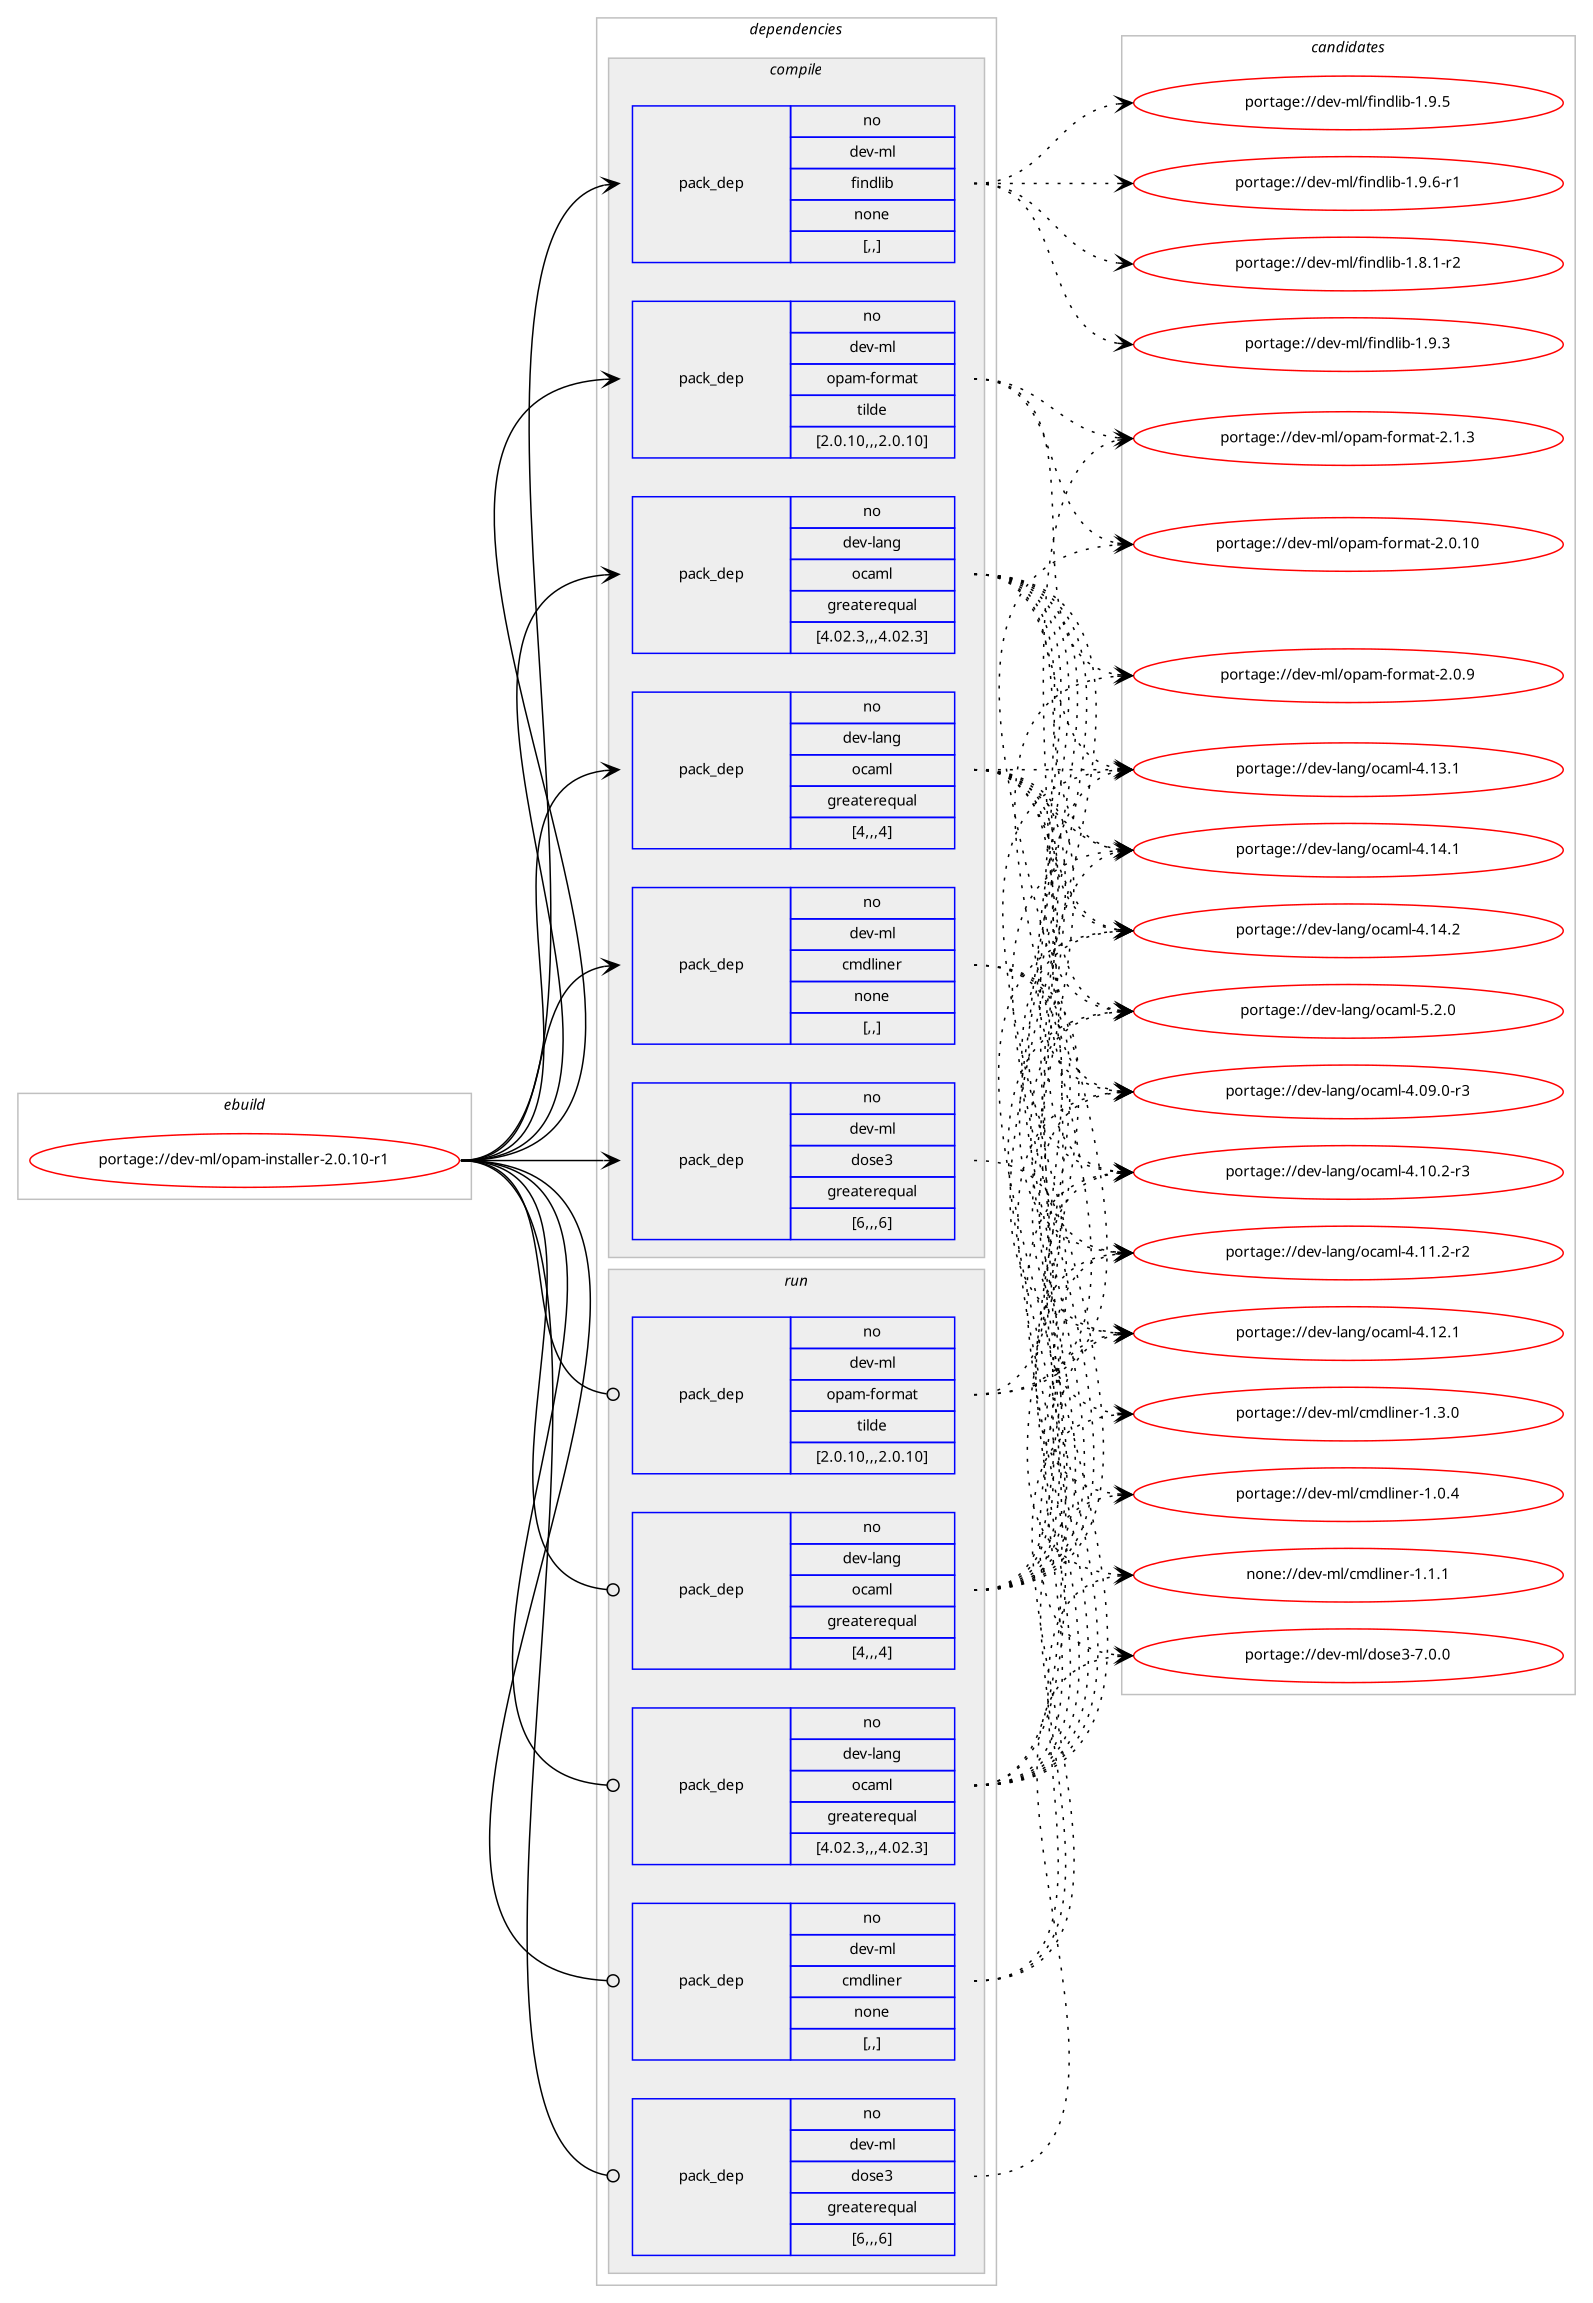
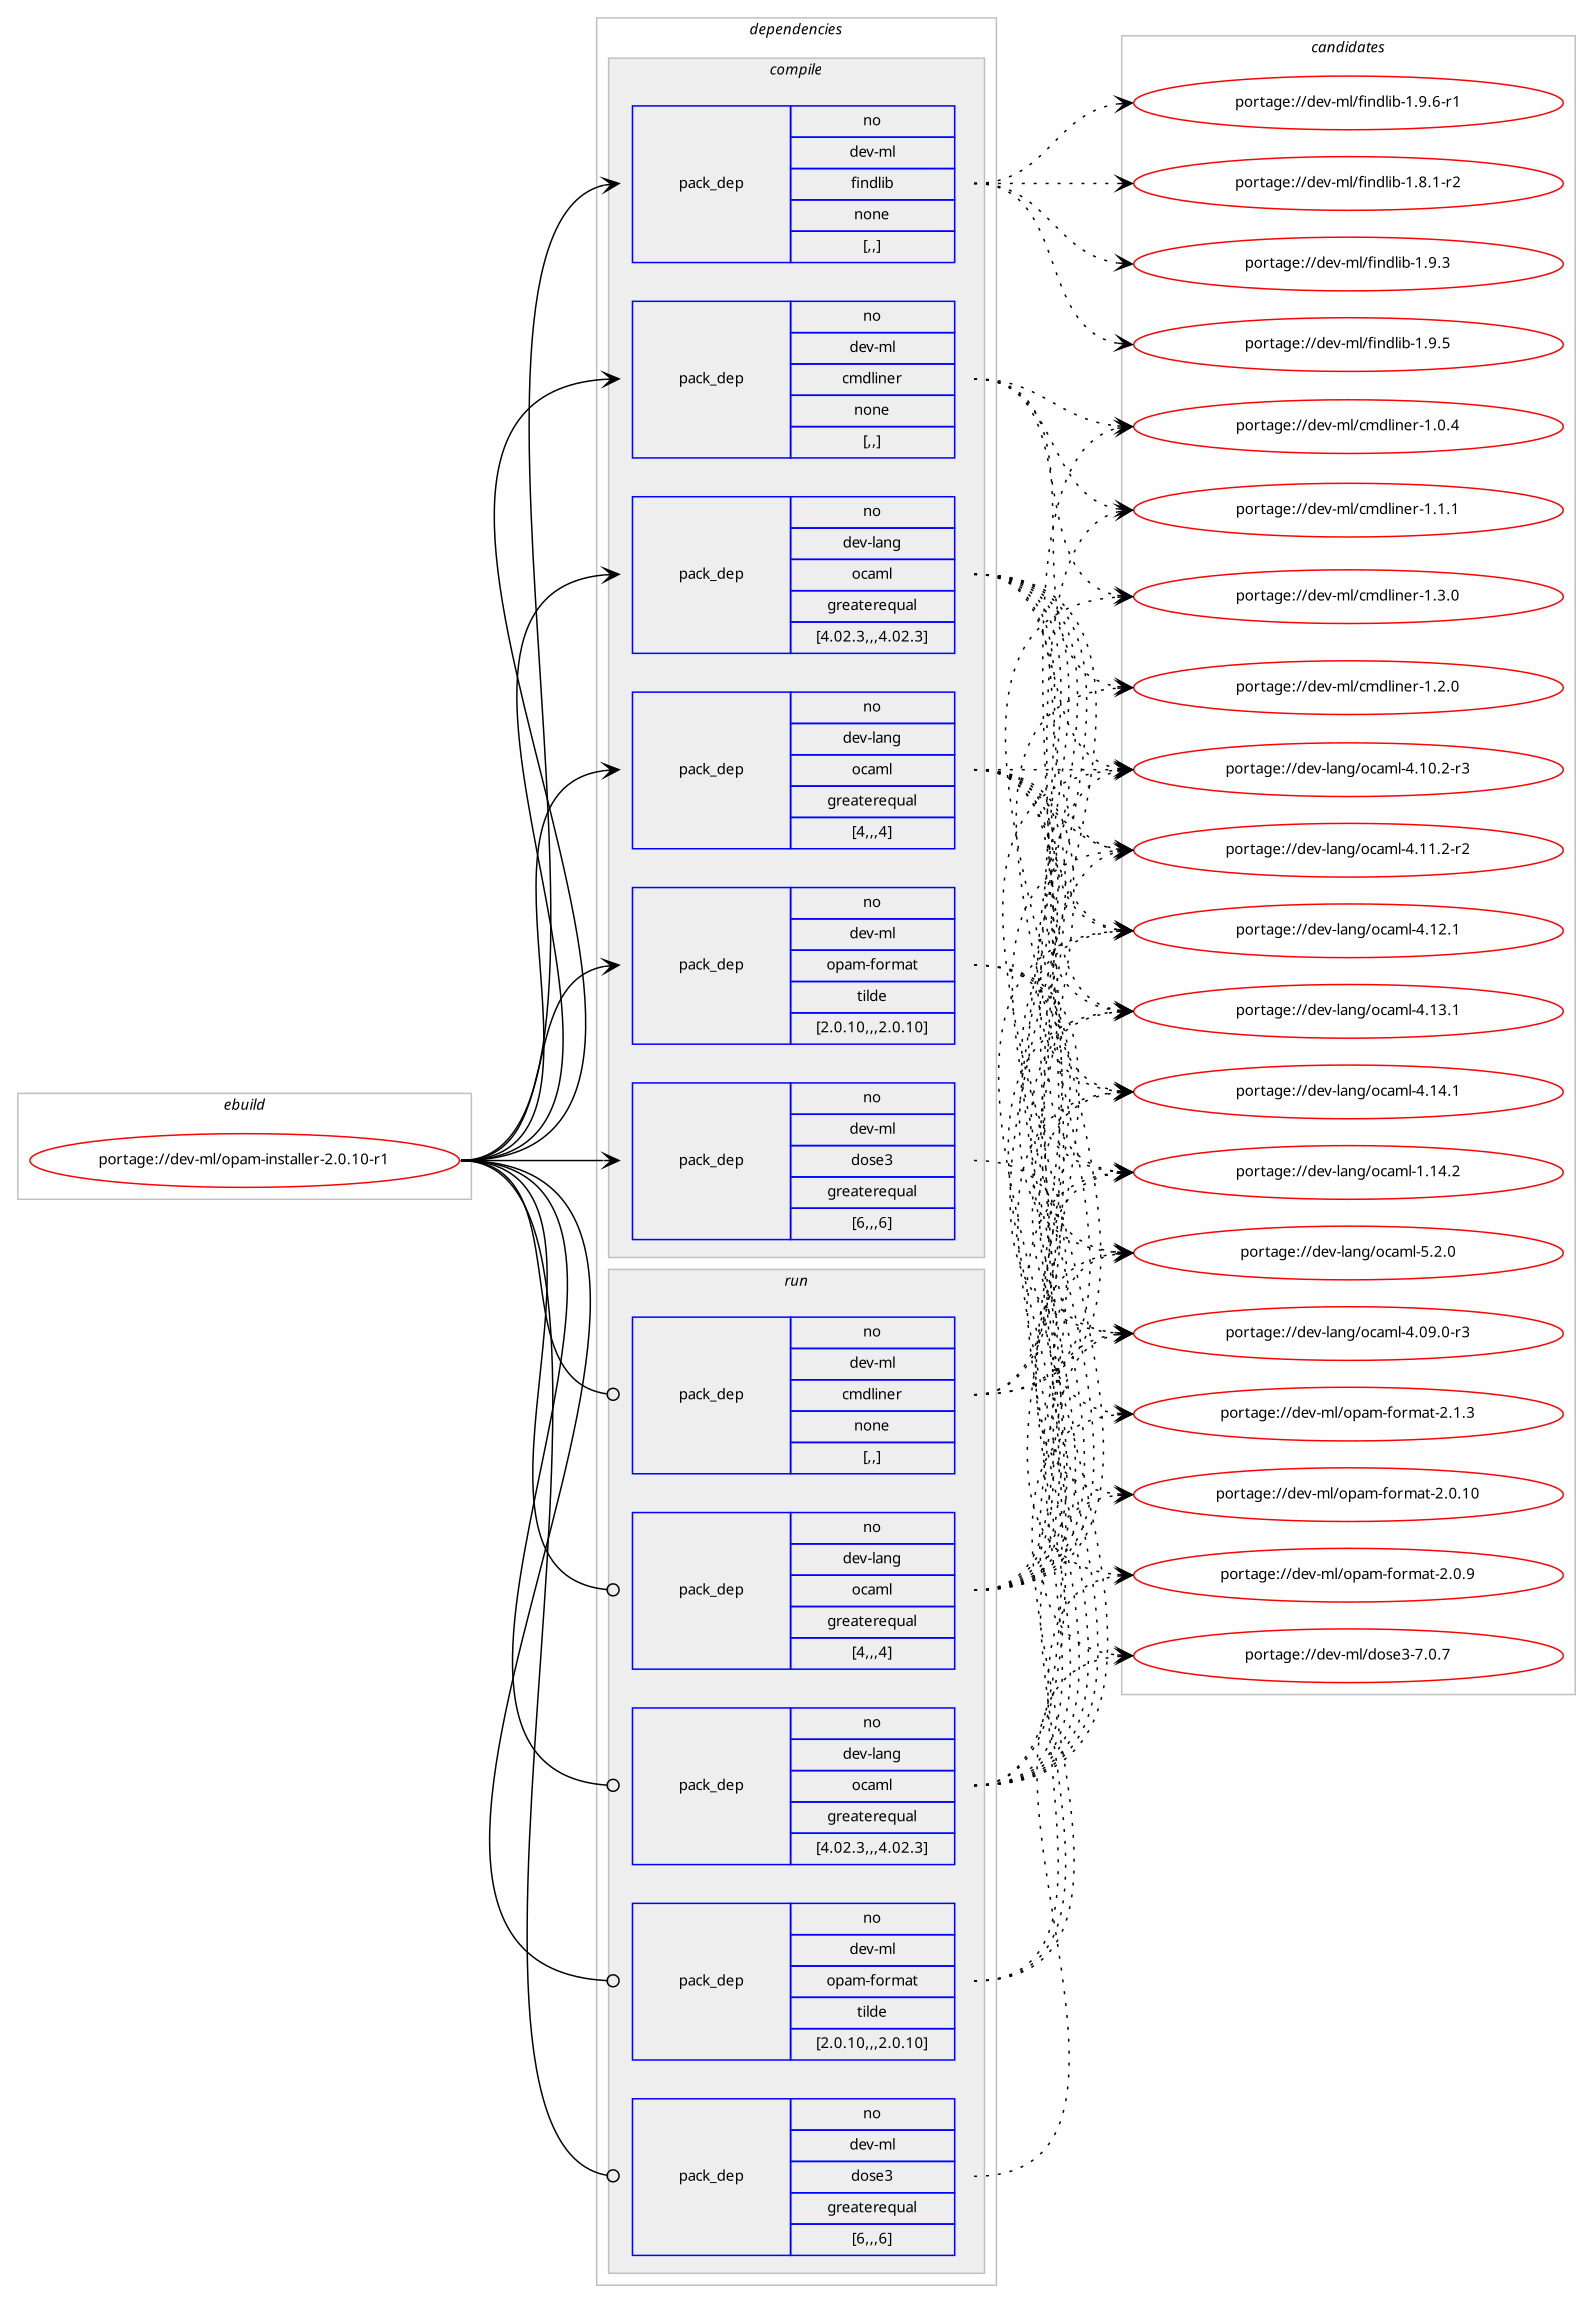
  digraph {
    compound=true
    concentrate=true
    fontname="Noto Sans"
    fontsize=10
    newrank=true
    rankdir=LR
    ranksep=1.5
    node [color=red fontname="Noto Sans" fontsize=10]
    edge [arrowhead=vee fontname="Noto Sans" headport=w style=dotted tailport=e weight=100]
    n1 [label="portage://dev-ml/opam-installer-2.0.10-r1" width=4]
    n2 [color=blue label=<<TABLE BORDER="0" CELLBORDER="1" CELLSPACING="0" CELLPADDING="4" WIDTH="220"><TR><TD ROWSPAN="6" CELLPADDING="30">pack_dep</TD></TR><TR><TD WIDTH="110">no</TD></TR><TR><TD>dev-lang</TD></TR><TR><TD>ocaml</TD></TR><TR><TD>greaterequal</TD></TR><TR><TD>[4,,,4]</TD></TR></TABLE>> shape=none]
    n3 [color=blue label=<<TABLE BORDER="0" CELLBORDER="1" CELLSPACING="0" CELLPADDING="4" WIDTH="220"><TR><TD ROWSPAN="6" CELLPADDING="30">pack_dep</TD></TR><TR><TD WIDTH="110">no</TD></TR><TR><TD>dev-lang</TD></TR><TR><TD>ocaml</TD></TR><TR><TD>greaterequal</TD></TR><TR><TD>[4.02.3,,,4.02.3]</TD></TR></TABLE>> shape=none]
    n4 [color=blue label=<<TABLE BORDER="0" CELLBORDER="1" CELLSPACING="0" CELLPADDING="4" WIDTH="220"><TR><TD ROWSPAN="6" CELLPADDING="30">pack_dep</TD></TR><TR><TD WIDTH="110">no</TD></TR><TR><TD>dev-ml</TD></TR><TR><TD>cmdliner</TD></TR><TR><TD>none</TD></TR><TR><TD>[,,]</TD></TR></TABLE>> shape=none]
    n5 [color=blue label=<<TABLE BORDER="0" CELLBORDER="1" CELLSPACING="0" CELLPADDING="4" WIDTH="220"><TR><TD ROWSPAN="6" CELLPADDING="30">pack_dep</TD></TR><TR><TD WIDTH="110">no</TD></TR><TR><TD>dev-ml</TD></TR><TR><TD>dose3</TD></TR><TR><TD>greaterequal</TD></TR><TR><TD>[6,,,6]</TD></TR></TABLE>> shape=none]
    n6 [color=blue label=<<TABLE BORDER="0" CELLBORDER="1" CELLSPACING="0" CELLPADDING="4" WIDTH="220"><TR><TD ROWSPAN="6" CELLPADDING="30">pack_dep</TD></TR><TR><TD WIDTH="110">no</TD></TR><TR><TD>dev-ml</TD></TR><TR><TD>findlib</TD></TR><TR><TD>none</TD></TR><TR><TD>[,,]</TD></TR></TABLE>> shape=none]
    n7 [color=blue label=<<TABLE BORDER="0" CELLBORDER="1" CELLSPACING="0" CELLPADDING="4" WIDTH="220"><TR><TD ROWSPAN="6" CELLPADDING="30">pack_dep</TD></TR><TR><TD WIDTH="110">no</TD></TR><TR><TD>dev-ml</TD></TR><TR><TD>opam-format</TD></TR><TR><TD>tilde</TD></TR><TR><TD>[2.0.10,,,2.0.10]</TD></TR></TABLE>> shape=none]
    n8 [color=blue label=<<TABLE BORDER="0" CELLBORDER="1" CELLSPACING="0" CELLPADDING="4" WIDTH="220"><TR><TD ROWSPAN="6" CELLPADDING="30">pack_dep</TD></TR><TR><TD WIDTH="110">no</TD></TR><TR><TD>dev-lang</TD></TR><TR><TD>ocaml</TD></TR><TR><TD>greaterequal</TD></TR><TR><TD>[4,,,4]</TD></TR></TABLE>> shape=none]
    n9 [color=blue label=<<TABLE BORDER="0" CELLBORDER="1" CELLSPACING="0" CELLPADDING="4" WIDTH="220"><TR><TD ROWSPAN="6" CELLPADDING="30">pack_dep</TD></TR><TR><TD WIDTH="110">no</TD></TR><TR><TD>dev-lang</TD></TR><TR><TD>ocaml</TD></TR><TR><TD>greaterequal</TD></TR><TR><TD>[4.02.3,,,4.02.3]</TD></TR></TABLE>> shape=none]
    n10 [color=blue label=<<TABLE BORDER="0" CELLBORDER="1" CELLSPACING="0" CELLPADDING="4" WIDTH="220"><TR><TD ROWSPAN="6" CELLPADDING="30">pack_dep</TD></TR><TR><TD WIDTH="110">no</TD></TR><TR><TD>dev-ml</TD></TR><TR><TD>cmdliner</TD></TR><TR><TD>none</TD></TR><TR><TD>[,,]</TD></TR></TABLE>> shape=none]
    n11 [color=blue label=<<TABLE BORDER="0" CELLBORDER="1" CELLSPACING="0" CELLPADDING="4" WIDTH="220"><TR><TD ROWSPAN="6" CELLPADDING="30">pack_dep</TD></TR><TR><TD WIDTH="110">no</TD></TR><TR><TD>dev-ml</TD></TR><TR><TD>dose3</TD></TR><TR><TD>greaterequal</TD></TR><TR><TD>[6,,,6]</TD></TR></TABLE>> shape=none]
    n12 [color=blue label=<<TABLE BORDER="0" CELLBORDER="1" CELLSPACING="0" CELLPADDING="4" WIDTH="220"><TR><TD ROWSPAN="6" CELLPADDING="30">pack_dep</TD></TR><TR><TD WIDTH="110">no</TD></TR><TR><TD>dev-ml</TD></TR><TR><TD>opam-format</TD></TR><TR><TD>tilde</TD></TR><TR><TD>[2.0.10,,,2.0.10]</TD></TR></TABLE>> shape=none]
    n13 [label="portage://dev-lang/ocaml-4.09.0-r3" width=4]
    n14 [label="portage://dev-lang/ocaml-4.10.2-r3" width=4]
    n15 [label="portage://dev-lang/ocaml-4.11.2-r2" width=4]
    n16 [label="portage://dev-lang/ocaml-4.12.1" width=4]
    n17 [label="portage://dev-lang/ocaml-4.13.1" width=4]
    n18 [label="portage://dev-lang/ocaml-4.14.1" width=4]
-   n19 [label="portage://dev-lang/ocaml-4.14.2" width=4]
+   n19 [label="portage://dev-lang/ocaml-1.14.2" width=4]
    n20 [label="portage://dev-lang/ocaml-5.2.0" width=4]
    n21 [label="portage://dev-ml/cmdliner-1.0.4" width=4]
-   n22 [label="none://dev-ml/cmdliner-1.1.1" width=4]
+   n22 [label="portage://dev-ml/cmdliner-1.1.1" width=4]
+   n23 [label="portage://dev-ml/cmdliner-1.2.0" width=4]
    n24 [label="portage://dev-ml/cmdliner-1.3.0" width=4]
    n25 [label="portage://dev-ml/findlib-1.8.1-r2" width=4]
    n26 [label="portage://dev-ml/findlib-1.9.3" width=4]
    n27 [label="portage://dev-ml/findlib-1.9.5" width=4]
    n28 [label="portage://dev-ml/findlib-1.9.6-r1" width=4]
-   n29 [label="portage://dev-ml/dose3-7.0.0" width=4]
+   n29 [label="portage://dev-ml/dose3-7.0.7" width=4]
    n30 [label="portage://dev-ml/opam-format-2.0.10" width=4]
    n31 [label="portage://dev-ml/opam-format-2.0.9" width=4]
    n32 [label="portage://dev-ml/opam-format-2.1.3" width=4]
    subgraph cluster_1 {
      color=gray
      label=<<i>ebuild</i>>
      rank=same
      n1
    }
    subgraph cluster_2 {
      color=gray
      label=<<i>dependencies</i>>
      subgraph cluster_3 {
        color=gray
        fillcolor="#eeeeee"
        label=<<i>compile</i>>
        style=filled
        subgraph sub_4 {
          color=gray
          fillcolor="#eeeeee"
          label=<<i>compile</i>>
          style=filled
          n2
        }
        subgraph sub_5 {
          color=gray
          fillcolor="#eeeeee"
          label=<<i>compile</i>>
          style=filled
          n3
        }
        subgraph sub_6 {
          color=gray
          fillcolor="#eeeeee"
          label=<<i>compile</i>>
          style=filled
          n4
        }
        subgraph sub_7 {
          color=gray
          fillcolor="#eeeeee"
          label=<<i>compile</i>>
          style=filled
          n5
        }
        subgraph sub_8 {
          color=gray
          fillcolor="#eeeeee"
          label=<<i>compile</i>>
          style=filled
          n6
        }
        subgraph sub_9 {
          color=gray
          fillcolor="#eeeeee"
          label=<<i>compile</i>>
          style=filled
          n7
        }
      }
      subgraph cluster_10 {
        color=gray
        fillcolor="#eeeeee"
        label=<<i>compile and run</i>>
        style=filled
      }
      subgraph cluster_11 {
        color=gray
        fillcolor="#eeeeee"
        label=<<i>run</i>>
        style=filled
        subgraph sub_12 {
          color=gray
          fillcolor="#eeeeee"
          label=<<i>run</i>>
          style=filled
          n8
        }
        subgraph sub_13 {
          color=gray
          fillcolor="#eeeeee"
          label=<<i>run</i>>
          style=filled
          n9
        }
        subgraph sub_14 {
          color=gray
          fillcolor="#eeeeee"
          label=<<i>run</i>>
          style=filled
          n10
        }
        subgraph sub_15 {
          color=gray
          fillcolor="#eeeeee"
          label=<<i>run</i>>
          style=filled
          n11
        }
        subgraph sub_16 {
          color=gray
          fillcolor="#eeeeee"
          label=<<i>run</i>>
          style=filled
          n12
        }
      }
    }
    subgraph cluster_17 {
      color=gray
      label=<<i>candidates</i>>
      rank=same
      subgraph sub_18 {
        color=black
        label=<<i>candidates</i>>
        nodesep=1
        rank=same
        n13
        n14
        n15
        n16
        n17
        n18
        n19
        n20
      }
      subgraph sub_19 {
        color=black
        label=<<i>candidates</i>>
        nodesep=1
        rank=same
        n13
        n14
        n15
        n16
        n17
        n18
        n19
        n20
      }
      subgraph sub_20 {
        color=black
        label=<<i>candidates</i>>
        nodesep=1
        rank=same
        n21
        n22
+       n23
        n24
      }
      subgraph sub_21 {
        color=black
        label=<<i>candidates</i>>
        nodesep=1
        rank=same
        n25
        n26
        n27
        n28
      }
      subgraph sub_22 {
        color=black
        label=<<i>candidates</i>>
        nodesep=1
        rank=same
        n29
      }
      subgraph sub_23 {
        color=black
        label=<<i>candidates</i>>
        nodesep=1
        rank=same
        n30
        n31
        n32
      }
      subgraph sub_24 {
        color=black
        label=<<i>candidates</i>>
        nodesep=1
        rank=same
        n13
        n14
        n15
        n16
        n17
        n18
        n19
        n20
      }
      subgraph sub_25 {
        color=black
        label=<<i>candidates</i>>
        nodesep=1
        rank=same
        n13
        n14
        n15
        n16
        n17
        n18
        n19
        n20
      }
      subgraph sub_26 {
        color=black
        label=<<i>candidates</i>>
        nodesep=1
        rank=same
        n29
      }
      subgraph sub_27 {
        color=black
        label=<<i>candidates</i>>
        nodesep=1
        rank=same
        n21
        n22
+       n23
        n24
      }
      subgraph sub_28 {
        color=black
        label=<<i>candidates</i>>
        nodesep=1
        rank=same
        n30
        n31
        n32
      }
    }
    n1 -> n2 [style=solid weight=20]
    n1 -> n3 [style=solid weight=20]
    n1 -> n4 [style=solid weight=20]
    n1 -> n5 [style=solid weight=20]
    n1 -> n6 [style=solid weight=20]
    n1 -> n7 [style=solid weight=20]
    n1 -> n8 [arrowhead=odot style=solid weight=20]
    n1 -> n9 [arrowhead=odot style=solid weight=20]
    n1 -> n10 [arrowhead=odot style=solid weight=20]
    n1 -> n11 [arrowhead=odot style=solid weight=20]
    n1 -> n12 [arrowhead=odot style=solid weight=20]
    n2 -> n13
    n2 -> n14
    n2 -> n15
    n2 -> n16
    n2 -> n17
    n2 -> n18
    n2 -> n19
    n2 -> n20
    n3 -> n13
    n3 -> n14
    n3 -> n15
    n3 -> n16
    n3 -> n17
    n3 -> n18
    n3 -> n19
    n3 -> n20
    n4 -> n21
    n4 -> n22
+   n4 -> n23
    n4 -> n24
    n5 -> n29
    n6 -> n25
    n6 -> n26
    n6 -> n27
    n6 -> n28
    n7 -> n30
    n7 -> n31
    n7 -> n32
    n8 -> n13
    n8 -> n14
    n8 -> n15
    n8 -> n16
    n8 -> n17
    n8 -> n18
    n8 -> n19
    n8 -> n20
    n9 -> n13
    n9 -> n14
    n9 -> n15
    n9 -> n16
    n9 -> n17
    n9 -> n18
    n9 -> n19
    n9 -> n20
    n10 -> n21
    n10 -> n22
+   n10 -> n23
    n10 -> n24
    n11 -> n29
    n12 -> n30
    n12 -> n31
    n12 -> n32
  }
